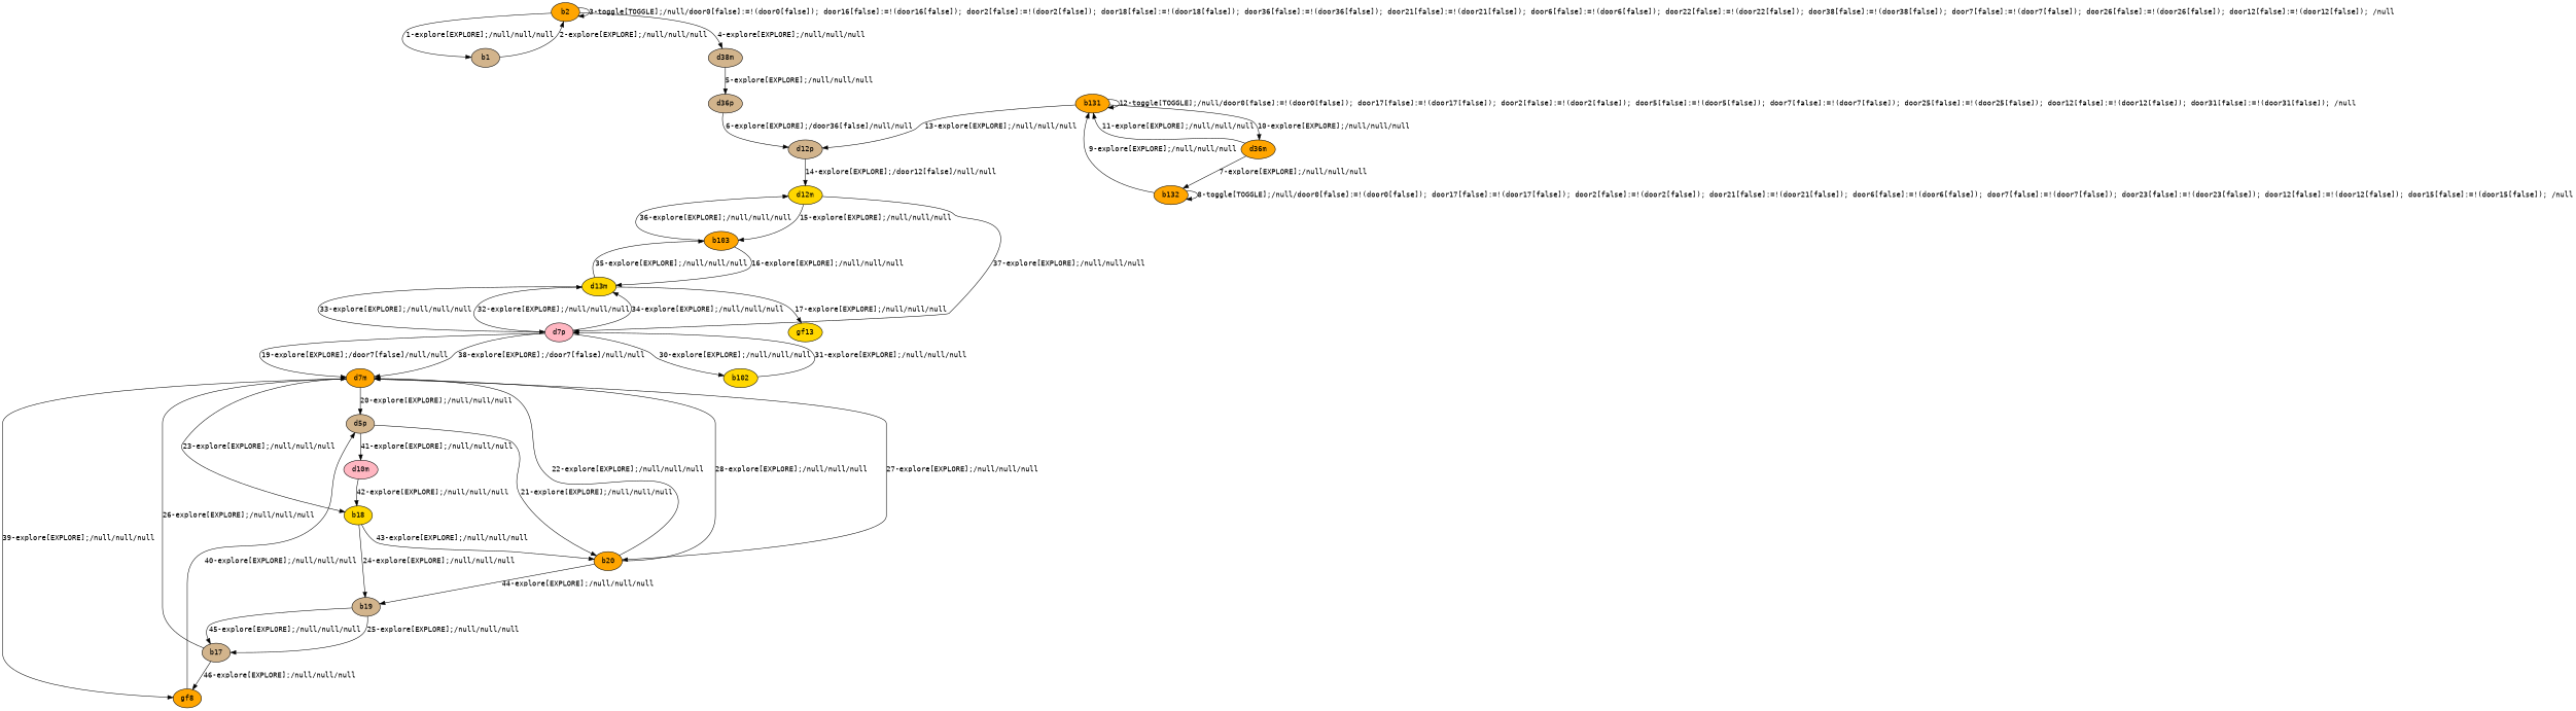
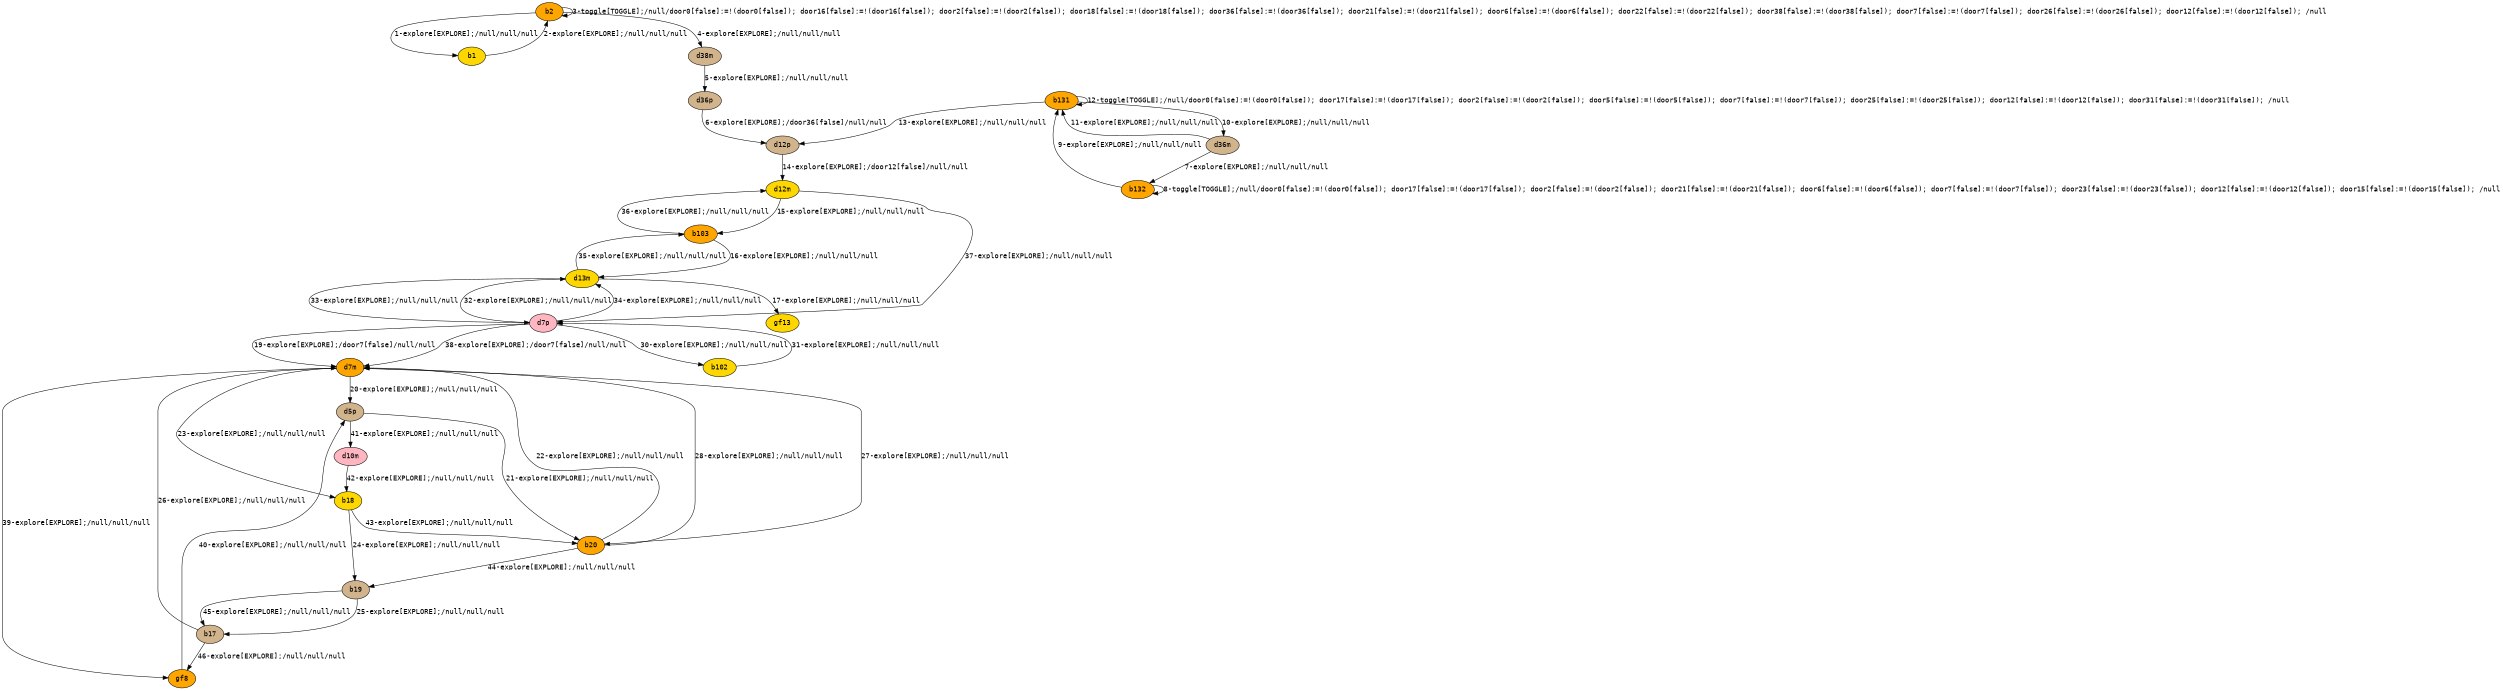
  digraph {
    fontname="DejaVu Sans Mono"
    node [fillcolor=tan fontname="DejaVu Sans Mono" style=filled]
    edge [fontname="DejaVu Sans Mono"]
    b2 [fillcolor=orange]
-   b1
+   b1 [fillcolor=gold]
    d38m
    d36p
    d12p
    b132 [fillcolor=orange]
-   d36m [fillcolor=orange]
+   d36m
    b131 [fillcolor=orange]
    d12m [fillcolor=gold]
    b103 [fillcolor=orange]
    d7p [fillcolor=lightpink]
    d13m [fillcolor=gold]
    d7m [fillcolor=orange]
    b102 [fillcolor=gold]
    gf13 [fillcolor=gold]
    d5p
    b20 [fillcolor=orange]
    b18 [fillcolor=gold]
    gf8 [fillcolor=orange]
    d10m [fillcolor=lightpink]
    b19
    b17
    b2 -> b2 [label="3-toggle[TOGGLE];/null/door0[false]:=!(door0[false]); door16[false]:=!(door16[false]); door2[false]:=!(door2[false]); door18[false]:=!(door18[false]); door36[false]:=!(door36[false]); door21[false]:=!(door21[false]); door6[false]:=!(door6[false]); door22[false]:=!(door22[false]); door38[false]:=!(door38[false]); door7[false]:=!(door7[false]); door26[false]:=!(door26[false]); door12[false]:=!(door12[false]); /null"]
    b2 -> b1 [label="1-explore[EXPLORE];/null/null/null"]
    b2 -> d38m [label="4-explore[EXPLORE];/null/null/null"]
    b1 -> b2 [label="2-explore[EXPLORE];/null/null/null"]
    d38m -> d36p [label="5-explore[EXPLORE];/null/null/null"]
    d36p -> d12p [label="6-explore[EXPLORE];/door36[false]/null/null"]
    d12p -> d12m [label="14-explore[EXPLORE];/door12[false]/null/null"]
    b132 -> b132 [label="8-toggle[TOGGLE];/null/door0[false]:=!(door0[false]); door17[false]:=!(door17[false]); door2[false]:=!(door2[false]); door21[false]:=!(door21[false]); door6[false]:=!(door6[false]); door7[false]:=!(door7[false]); door23[false]:=!(door23[false]); door12[false]:=!(door12[false]); door15[false]:=!(door15[false]); /null"]
    b132 -> b131 [label="9-explore[EXPLORE];/null/null/null"]
    d36m -> b132 [label="7-explore[EXPLORE];/null/null/null"]
    d36m -> b131 [label="11-explore[EXPLORE];/null/null/null"]
    b131 -> d12p [label="13-explore[EXPLORE];/null/null/null"]
    b131 -> d36m [label="10-explore[EXPLORE];/null/null/null"]
    b131 -> b131 [label="12-toggle[TOGGLE];/null/door0[false]:=!(door0[false]); door17[false]:=!(door17[false]); door2[false]:=!(door2[false]); door5[false]:=!(door5[false]); door7[false]:=!(door7[false]); door25[false]:=!(door25[false]); door12[false]:=!(door12[false]); door31[false]:=!(door31[false]); /null"]
    d12m -> b103 [label="15-explore[EXPLORE];/null/null/null"]
    d12m -> d7p [label="37-explore[EXPLORE];/null/null/null"]
    b103 -> d12m [label="36-explore[EXPLORE];/null/null/null"]
    b103 -> d13m [label="16-explore[EXPLORE];/null/null/null"]
    d7p -> d13m [label="32-explore[EXPLORE];/null/null/null"]
    d7p -> d13m [label="34-explore[EXPLORE];/null/null/null"]
    d7p -> d7m [label="19-explore[EXPLORE];/door7[false]/null/null"]
    d7p -> d7m [label="38-explore[EXPLORE];/door7[false]/null/null"]
    d7p -> b102 [label="30-explore[EXPLORE];/null/null/null"]
    d13m -> b103 [label="35-explore[EXPLORE];/null/null/null"]
    d13m -> d7p [label="33-explore[EXPLORE];/null/null/null"]
    d13m -> gf13 [label="17-explore[EXPLORE];/null/null/null"]
    d7m -> d5p [label="20-explore[EXPLORE];/null/null/null"]
    d7m -> b20 [label="27-explore[EXPLORE];/null/null/null"]
    d7m -> b18 [label="23-explore[EXPLORE];/null/null/null"]
    d7m -> gf8 [label="39-explore[EXPLORE];/null/null/null"]
    b102 -> d7p [label="31-explore[EXPLORE];/null/null/null"]
    d5p -> b20 [label="21-explore[EXPLORE];/null/null/null"]
    d5p -> d10m [label="41-explore[EXPLORE];/null/null/null"]
    b20 -> d7m [label="22-explore[EXPLORE];/null/null/null"]
    b20 -> d7m [label="28-explore[EXPLORE];/null/null/null"]
    b20 -> b19 [label="44-explore[EXPLORE];/null/null/null"]
    b18 -> b20 [label="43-explore[EXPLORE];/null/null/null"]
    b18 -> b19 [label="24-explore[EXPLORE];/null/null/null"]
    gf8 -> d5p [label="40-explore[EXPLORE];/null/null/null"]
    d10m -> b18 [label="42-explore[EXPLORE];/null/null/null"]
    b19 -> b17 [label="25-explore[EXPLORE];/null/null/null"]
    b19 -> b17 [label="45-explore[EXPLORE];/null/null/null"]
    b17 -> d7m [label="26-explore[EXPLORE];/null/null/null"]
    b17 -> gf8 [label="46-explore[EXPLORE];/null/null/null"]
  }
